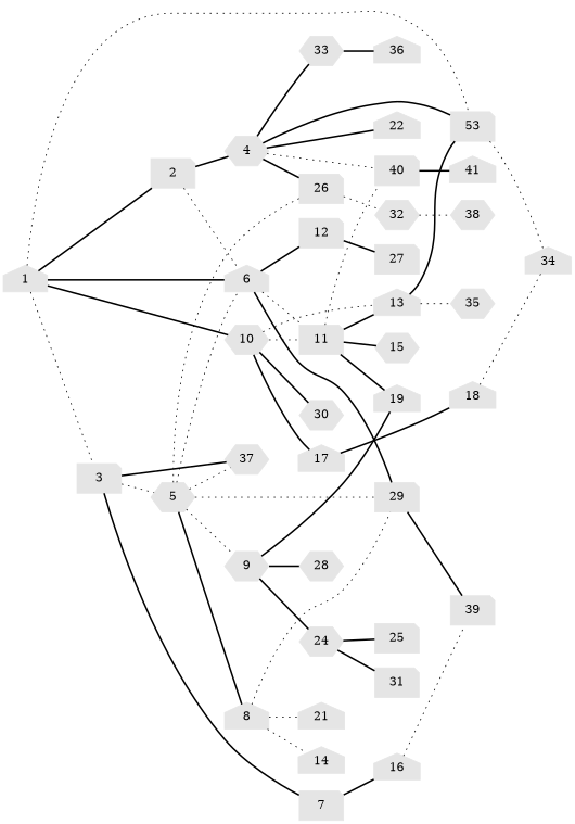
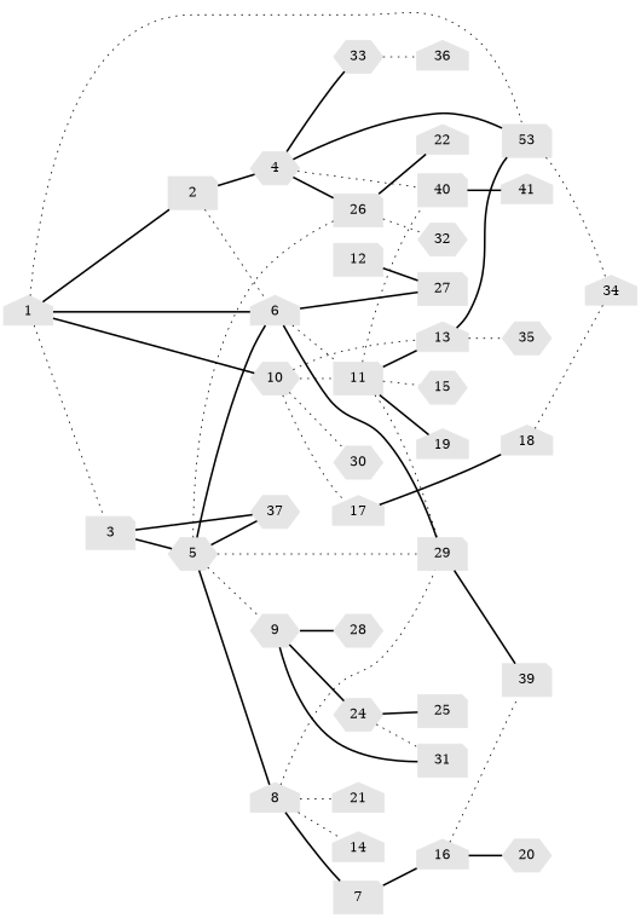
  graph {
    rankdir=LR
    node [color=gray90 shape=house style=filled]
    edge [style=bold weight=1.0]
    2 [shape=note]
    1
    3 [shape=note]
    6
    10 [shape=hexagon]
    n6 [label=53 shape=note]
    4 [shape=hexagon]
    5 [shape=hexagon]
    7 [shape=note]
    37 [shape=hexagon]
    12 [shape=note]
    29 [shape=note]
    11 [shape=note]
    13
    17
    30 [shape=hexagon]
    34
    22
    26 [shape=note]
    33 [shape=hexagon]
    40 [shape=note]
    8
    9 [shape=hexagon]
    16
    15 [shape=hexagon]
    27 [shape=note]
    32 [shape=hexagon]
    36
    41
    14
    21
    19
    24 [shape=hexagon]
    28 [shape=hexagon]
    39 [shape=note]
+   20 [shape=hexagon]
    25 [shape=note]
    31 [shape=note]
    35 [shape=hexagon]
    18
-   38 [shape=hexagon]
    2 -- 6 [style=dotted]
    2 -- 4 [weight=2.0]
    1 -- 2
    1 -- 3 [style=dotted]
    1 -- 6
    1 -- 10
    1 -- n6 [style=dotted]
-   3 -- 5 [style=dotted]
-   3 -- 7
+   3 -- 5
+   8 -- 7
    3 -- 37
-   6 -- 12
+   6 -- 27
    6 -- 29
    6 -- 11 [style=dotted]
    10 -- 11 [style=dotted]
    10 -- 13 [style=dotted]
-   10 -- 17
-   10 -- 30
+   10 -- 17 [style=dotted]
+   10 -- 30 [style=dotted]
    n6 -- 34 [style=dotted]
    4 -- n6
-   4 -- 22
+   26 -- 22
    4 -- 26
    4 -- 33
    4 -- 40 [style=dotted]
-   5 -- 6 [style=dotted]
-   5 -- 37 [style=dotted]
+   5 -- 6
+   5 -- 37
    5 -- 29 [style=dotted]
    5 -- 26 [style=dotted]
    5 -- 8
    5 -- 9 [style=dotted]
    7 -- 16
    12 -- 27
    29 -- 39
+   11 -- 29 [style=dotted]
    11 -- 13
    11 -- 40 [style=dotted]
-   11 -- 15
+   11 -- 15 [style=dotted]
    11 -- 19
    13 -- n6 [weight=2.0]
    13 -- 35 [style=dotted]
    17 -- 18
    26 -- 32 [style=dotted]
-   33 -- 36
+   33 -- 36 [style=dotted]
    40 -- 41
    8 -- 29 [style=dotted]
    8 -- 14 [style=dotted]
    8 -- 21 [style=dotted]
-   9 -- 19
+   9 -- 31
    9 -- 24
    9 -- 28
    16 -- 39 [style=dotted]
-   32 -- 38 [style=dotted]
+   16 -- 20 [weight=3.0]
    24 -- 25 [weight=2.0]
-   24 -- 31
+   24 -- 31 [style=dotted]
    18 -- 34 [style=dotted]
  }
